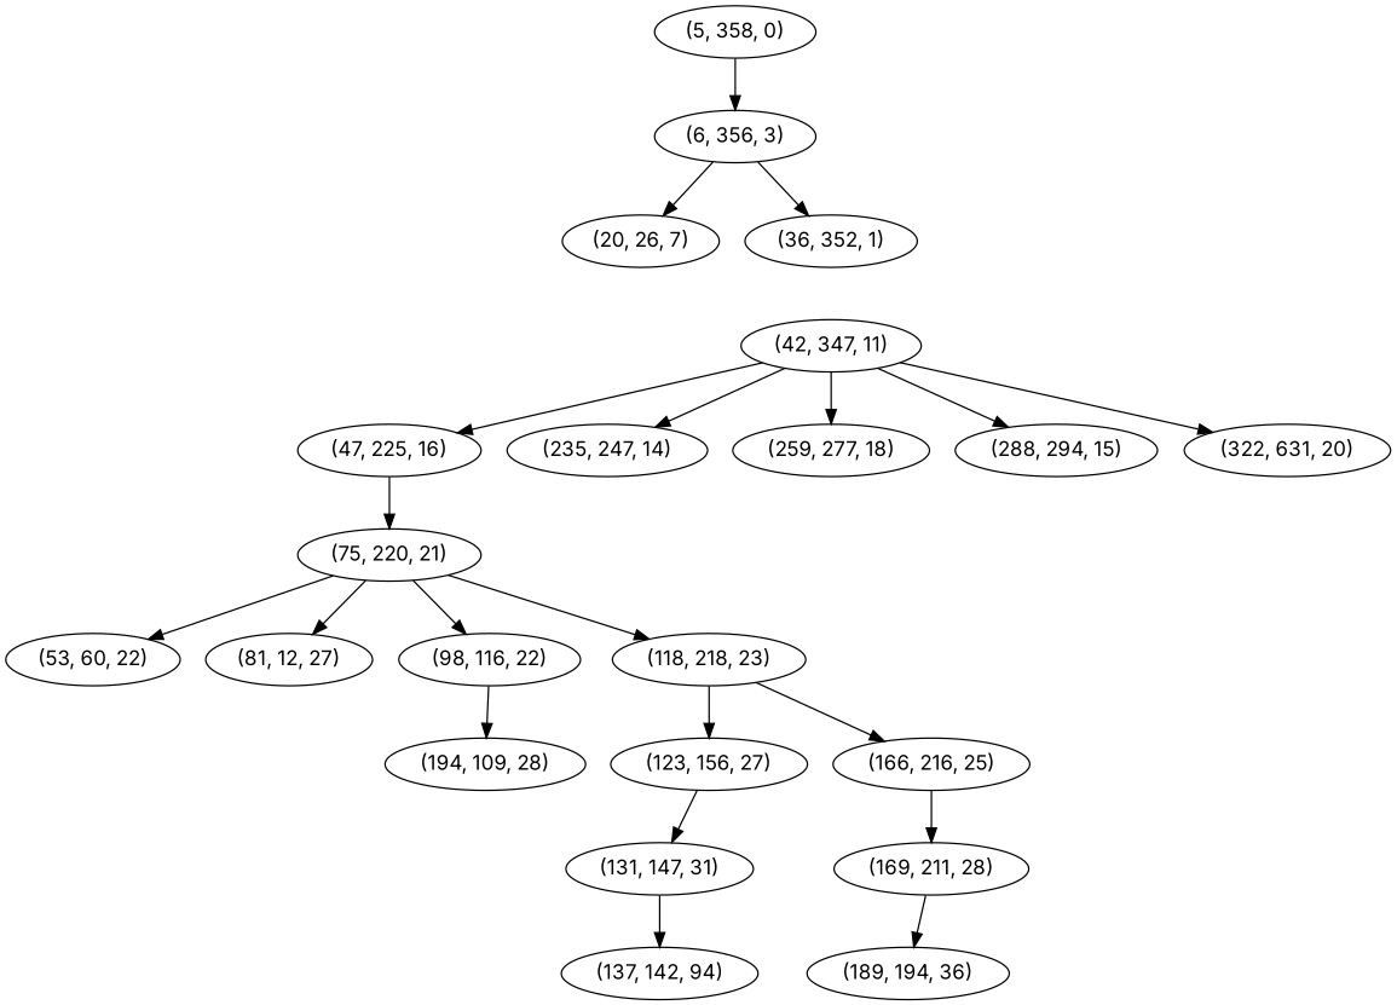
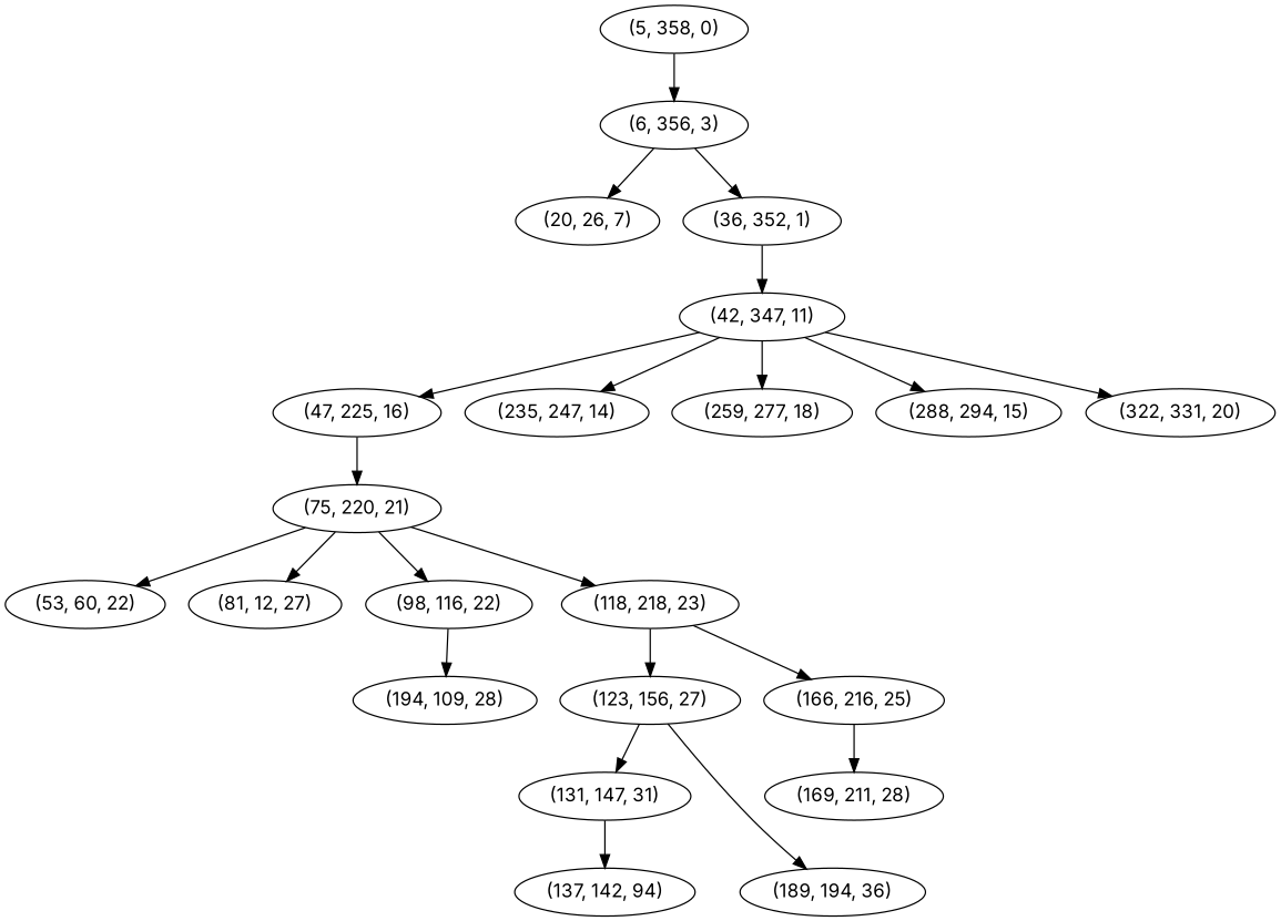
  digraph {
    fontname=Inter
    node [fontname=Inter]
    edge [fontname=Inter]
    n1 [label="(5, 358, 0)"]
    "(6, 356, 3)"
    "(20, 26, 7)"
    n4 [label="(36, 352, 1)"]
    "(42, 347, 11)"
    "(47, 225, 16)"
    "(235, 247, 14)"
    "(259, 277, 18)"
    "(288, 294, 15)"
-   "(322, 331, 20)" [label="(322, 631, 20)"]
+   "(322, 331, 20)"
    "(75, 220, 21)"
    "(53, 60, 22)"
    n13 [label="(81, 12, 27)"]
    "(98, 116, 22)"
    "(118, 218, 23)"
    n16 [label="(194, 109, 28)"]
    "(123, 156, 27)"
    "(166, 216, 25)"
    "(131, 147, 31)"
    "(169, 211, 28)"
    n21 [label="(137, 142, 94)"]
    "(189, 194, 36)"
    n1 -> "(6, 356, 3)"
    "(6, 356, 3)" -> "(20, 26, 7)"
    "(6, 356, 3)" -> n4
+   n4 -> "(42, 347, 11)"
    "(42, 347, 11)" -> "(47, 225, 16)"
    "(42, 347, 11)" -> "(235, 247, 14)"
    "(42, 347, 11)" -> "(259, 277, 18)"
    "(42, 347, 11)" -> "(288, 294, 15)"
    "(42, 347, 11)" -> "(322, 331, 20)"
    "(47, 225, 16)" -> "(75, 220, 21)"
    "(75, 220, 21)" -> "(53, 60, 22)"
    "(75, 220, 21)" -> n13
    "(75, 220, 21)" -> "(98, 116, 22)"
    "(75, 220, 21)" -> "(118, 218, 23)"
    "(98, 116, 22)" -> n16
    "(118, 218, 23)" -> "(123, 156, 27)"
    "(118, 218, 23)" -> "(166, 216, 25)"
    "(123, 156, 27)" -> "(131, 147, 31)"
    "(166, 216, 25)" -> "(169, 211, 28)"
    "(131, 147, 31)" -> n21
-   "(169, 211, 28)" -> "(189, 194, 36)"
+   "(123, 156, 27)" -> "(189, 194, 36)"
  }
